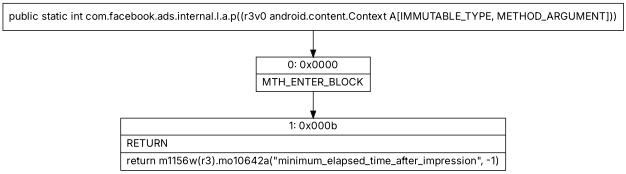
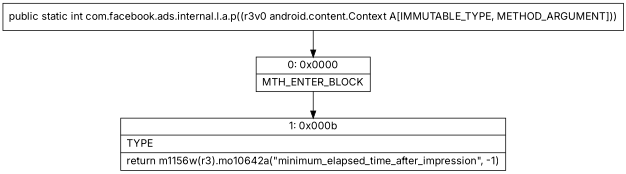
  digraph {
    fontname=Inter
    node [shape=record fontname=Inter]
    edge [fontname=Inter]
    n1 [label="{0\:\ 0x0000|MTH_ENTER_BLOCK\l}"]
-   n2 [label="{1\:\ 0x000b|RETURN\l|return m1156w(r3).mo10642a(\"minimum_elapsed_time_after_impression\", \-1)\l}"]
+   n2 [label="{1\:\ 0x000b|TYPE\l|return m1156w(r3).mo10642a(\"minimum_elapsed_time_after_impression\", \-1)\l}"]
    n3 [label="{public static int com.facebook.ads.internal.l.a.p((r3v0 android.content.Context A[IMMUTABLE_TYPE, METHOD_ARGUMENT])) }"]
    n1 -> n2
    n3 -> n1
  }
